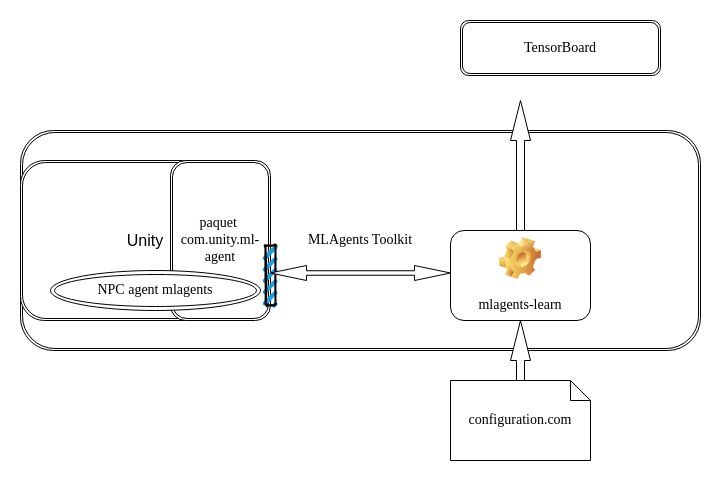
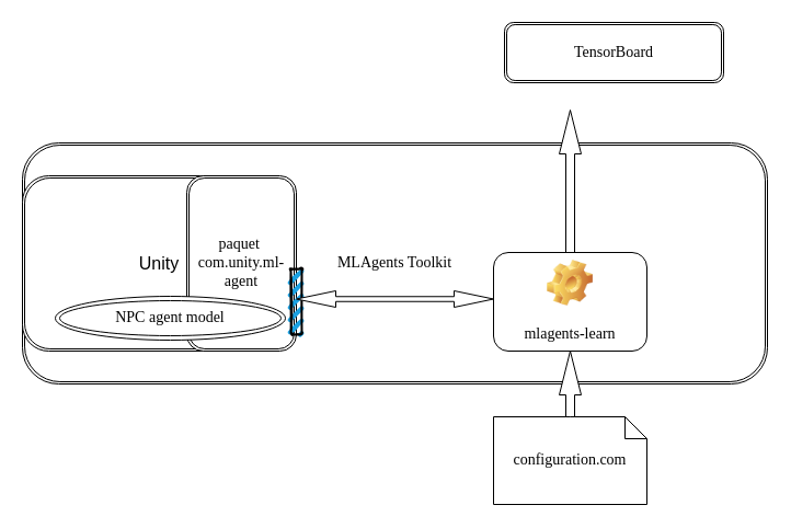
  <mxCell id="0" />
  <mxCell id="1" parent="0" />
  <mxCell id="2" value="MLAgents Toolkit" style="shape=ext;double=1;rounded=1;whiteSpace=wrap;html=1;fontFamily=Georgia;fontSize=14;fontColor=#000000;" vertex="1" parent="1"><mxGeometry x="20" y="130" width="680" height="220" as="geometry" /></mxCell>
  <mxCell id="3" value="configuration.com" style="shape=note;size=20;whiteSpace=wrap;html=1;fontFamily=Georgia;fontSize=14;fontColor=#000000;" vertex="1" parent="1"><mxGeometry x="450" y="380" width="140" height="80" as="geometry" /></mxCell>
  <mxCell id="4" value="" style="html=1;shadow=0;dashed=0;align=center;verticalAlign=middle;shape=mxgraph.arrows2.arrow;dy=0.6;dx=40;direction=south;notch=0;fontFamily=Georgia;fontSize=14;fontColor=#000000;rotation=-180;" vertex="1" parent="1"><mxGeometry x="510" y="100" width="20" height="130" as="geometry" /></mxCell>
  <mxCell id="5" value="&lt;span style=&quot;font-weight: normal&quot;&gt;mlagents-learn&lt;/span&gt;" style="label;whiteSpace=wrap;html=1;align=center;verticalAlign=bottom;spacingLeft=0;spacingBottom=4;imageAlign=center;imageVerticalAlign=top;image=img/clipart/Gear_128x128.png;fontFamily=Georgia;fontSize=14;fontColor=#000000;" vertex="1" parent="1"><mxGeometry x="450" y="230" width="140" height="90" as="geometry" /></mxCell>
  <mxCell id="6" value="&lt;font style=&quot;font-size: 16px&quot;&gt;Unity&lt;/font&gt;" style="shape=ext;double=1;rounded=1;whiteSpace=wrap;html=1;" vertex="1" parent="1"><mxGeometry x="20" y="160" width="250" height="160" as="geometry" /></mxCell>
  <mxCell id="7" value="paquet&amp;nbsp;&lt;br&gt;com.unity.ml-agent" style="shape=ext;double=1;rounded=1;whiteSpace=wrap;html=1;fontFamily=Georgia;fontSize=14;fontColor=#000000;" vertex="1" parent="1"><mxGeometry x="170" y="160" width="100" height="160" as="geometry" /></mxCell>
- <mxCell id="8" value="NPC agent mlagents" style="ellipse;shape=doubleEllipse;whiteSpace=wrap;html=1;fontFamily=Georgia;fontSize=14;fontColor=#000000;" vertex="1" parent="1"><mxGeometry x="50" y="270" width="210" height="40" as="geometry" /></mxCell>
+ <mxCell id="8" value="NPC agent model" style="ellipse;shape=doubleEllipse;whiteSpace=wrap;html=1;fontFamily=Georgia;fontSize=14;fontColor=#000000;" vertex="1" parent="1"><mxGeometry x="50" y="270" width="210" height="40" as="geometry" /></mxCell>
  <mxCell id="9" value="" style="html=1;shadow=0;dashed=0;align=center;verticalAlign=middle;shape=mxgraph.arrows2.arrow;dy=0.6;dx=40;direction=south;notch=0;fontFamily=Georgia;fontSize=14;fontColor=#000000;rotation=-180;" vertex="1" parent="1"><mxGeometry x="510" y="320" width="20" height="60" as="geometry" /></mxCell>
  <mxCell id="10" value="TensorBoard" style="shape=ext;double=1;rounded=1;whiteSpace=wrap;html=1;fontFamily=Georgia;fontSize=14;fontColor=#000000;" vertex="1" parent="1"><mxGeometry x="460" y="20" width="200" height="55" as="geometry" /></mxCell>
  <mxCell id="11" value="" style="rounded=1;whiteSpace=wrap;html=1;strokeWidth=2;fillWeight=4;hachureGap=8;hachureAngle=45;fillColor=#1ba1e2;sketch=1;fontFamily=Georgia;fontSize=14;fontColor=#000000;rotation=-90;" vertex="1" parent="1"><mxGeometry x="240" y="270" width="60" height="10" as="geometry" /></mxCell>
  <mxCell id="12" value="" style="shape=doubleArrow;whiteSpace=wrap;html=1;fontFamily=Georgia;fontSize=14;fontColor=#000000;" vertex="1" parent="1"><mxGeometry x="270" y="265" width="180" height="15" as="geometry" /></mxCell>
